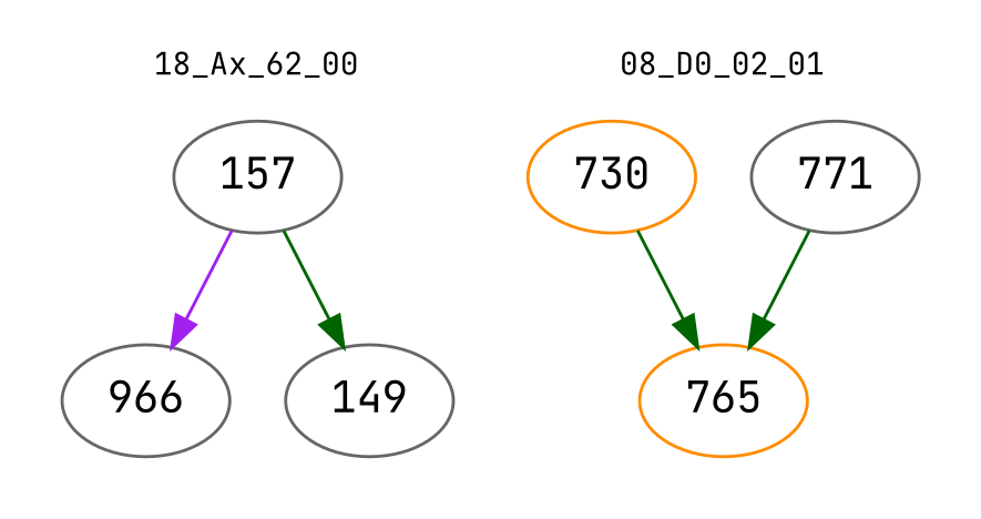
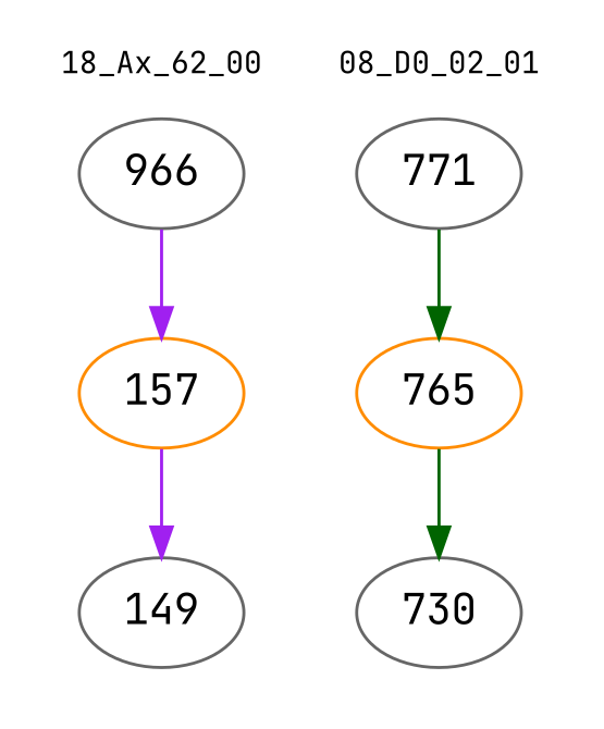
  digraph {
    fontname="JetBrains Mono"
    node [color=gray40 fontname="JetBrains Mono"]
    edge [color=purple fontname="JetBrains Mono"]
    n1 [label=966]
-   n2 [label=157]
+   n2 [color=darkorange label=157]
    n3 [label=149]
    n4 [label=771]
    n5 [color=darkorange label=765]
-   n6 [color=darkorange label=730]
+   n6 [label=730]
    subgraph cluster_1 {
      color=white
      fontsize=10
      label="18_Ax_62_00"
      n1
      n2
      n3
    }
    subgraph cluster_2 {
      color=white
      fontsize=10
      label="08_D0_02_01"
      n4
      n5
      n6
    }
-   n2 -> n1
-   n2 -> n3 [color=darkgreen]
+   n1 -> n2
+   n2 -> n3
    n4 -> n5 [color=darkgreen]
-   n6 -> n5 [color=darkgreen]
+   n5 -> n6 [color=darkgreen]
  }
